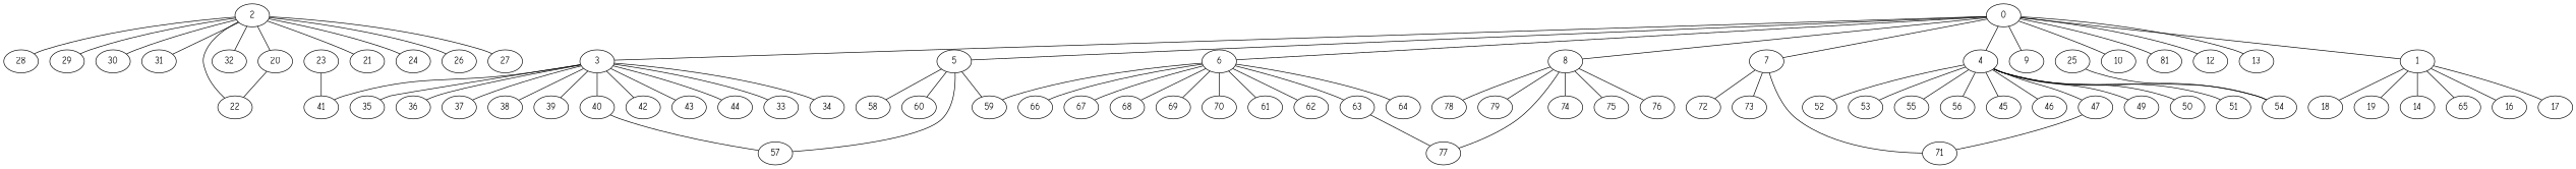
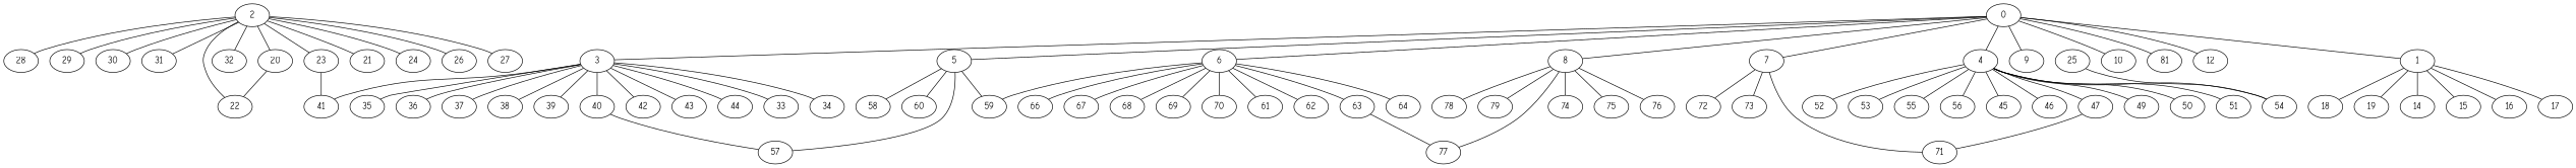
  graph {
    fontname="Comic Neue"
    node [fontname="Comic Neue"]
    edge [fontname="Comic Neue"]
    0
    1
    3
    4
    5
    6
    7
    8
    9
    10
    n11 [label=81]
    12
-   13
    14
-   15 [label=65]
+   15
    16
    17
    18
    19
    2
    32
    20
    21
    22
    23
    24
    26
    27
    28
    29
    30
    31
    33
    34
    35
    36
    37
    38
    39
    40
    41
    42
    43
    44
    45
    46
    47
    49
    50
    51
    52
    53
    54
    55
    56
    57
    58
    59
    60
    64
    66
    67
    68
    69
    70
    61
    62
    63
    72
    73
    71
    74
    75
    76
    77
    78
    79
    25
    0 -- 1
    0 -- 3
    0 -- 4
    0 -- 5
    0 -- 6
    0 -- 7
    0 -- 8
    0 -- 9
    0 -- 10
    0 -- n11
    0 -- 12
-   0 -- 13
    1 -- 14
    1 -- 15
    1 -- 16
    1 -- 17
    1 -- 18
    1 -- 19
    3 -- 33
    3 -- 34
    3 -- 35
    3 -- 36
    3 -- 37
    3 -- 38
    3 -- 39
    3 -- 40
    3 -- 41
    3 -- 42
    3 -- 43
    3 -- 44
    4 -- 45
    4 -- 46
    4 -- 47
    4 -- 49
    4 -- 50
    4 -- 51
    4 -- 52
    4 -- 53
    4 -- 54
    4 -- 55
    4 -- 56
    5 -- 57
    5 -- 58
    5 -- 59
    5 -- 60
    6 -- 59
    6 -- 64
    6 -- 66
    6 -- 67
    6 -- 68
    6 -- 69
    6 -- 70
    6 -- 61
    6 -- 62
    6 -- 63
    7 -- 72
    7 -- 73
    7 -- 71
    8 -- 74
    8 -- 75
    8 -- 76
    8 -- 77
    8 -- 78
    8 -- 79
    2 -- 32
    2 -- 20
    2 -- 21
    2 -- 22
+   2 -- 23
    2 -- 24
    2 -- 26
    2 -- 27
    2 -- 28
    2 -- 29
    2 -- 30
    2 -- 31
    20 -- 22
    23 -- 41
    40 -- 57
    47 -- 71
    63 -- 77
    25 -- 54
  }
